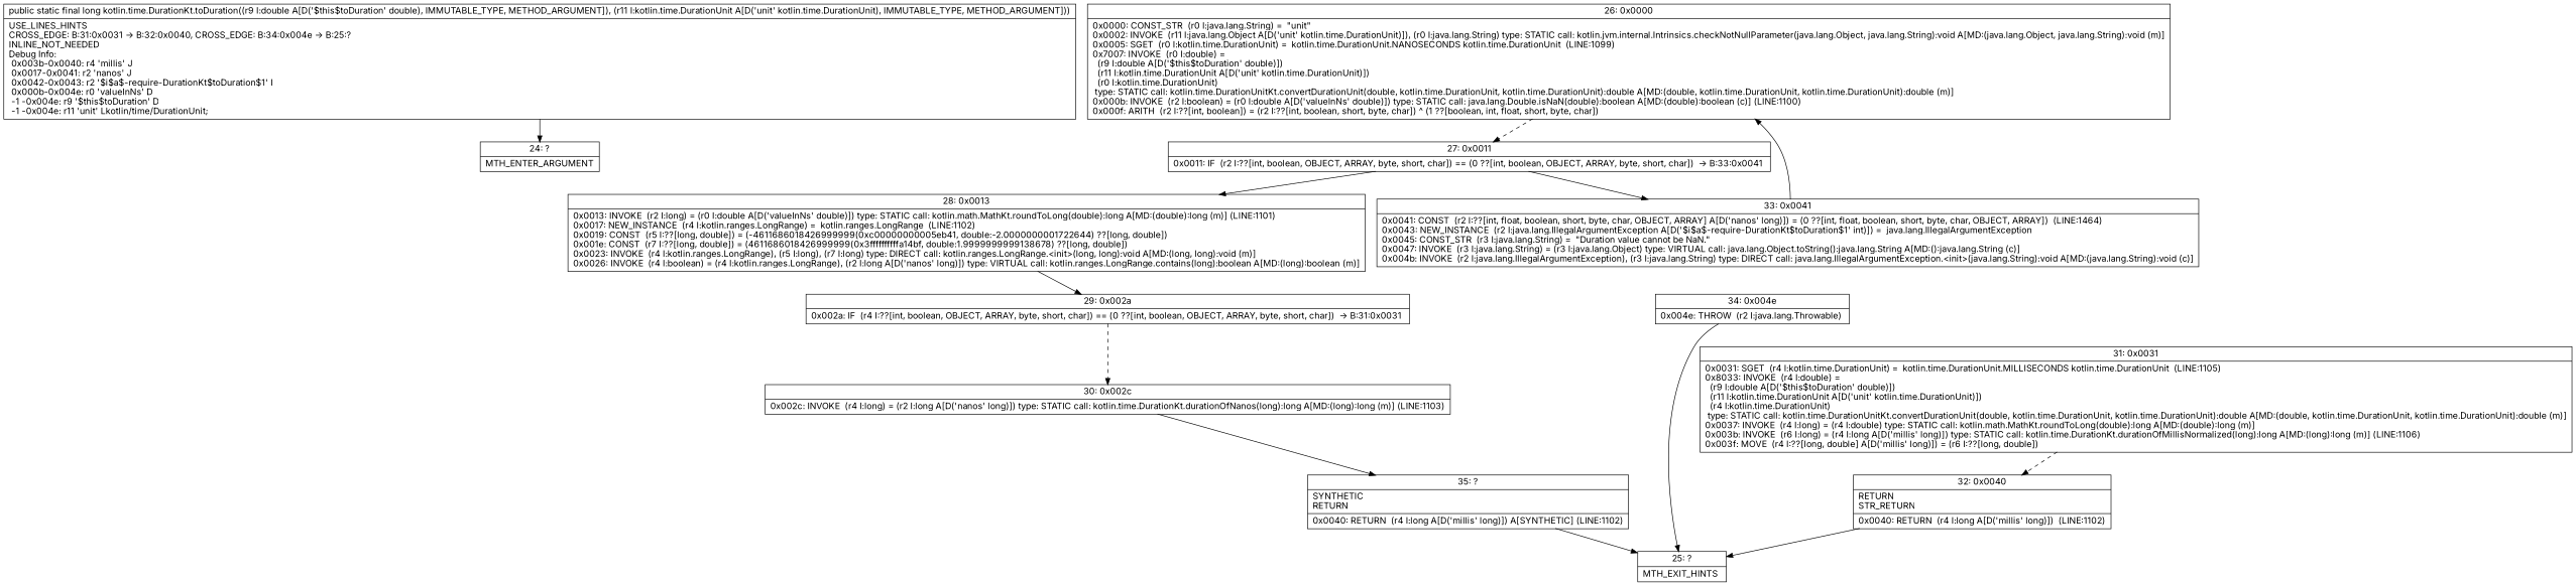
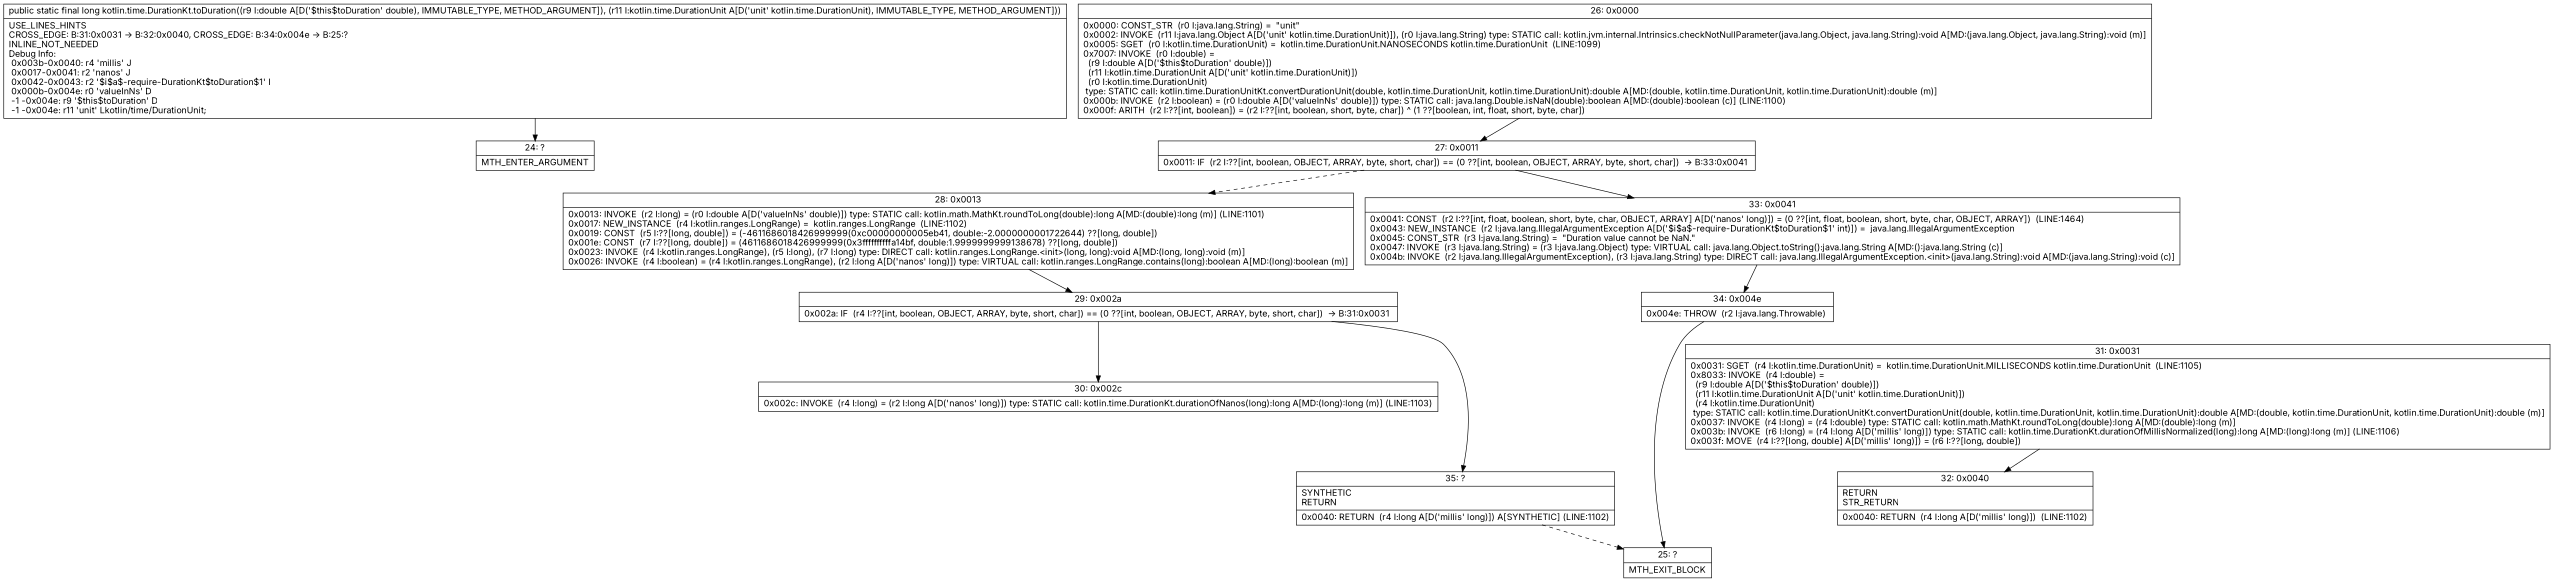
  digraph {
    fontname=Inter
    node [fontname=Inter shape=record]
    edge [fontname=Inter]
    n1 [label="{24\:\ ?|MTH_ENTER_ARGUMENT\l}"]
    n2 [label="{26\:\ 0x0000|0x0000: CONST_STR  (r0 I:java.lang.String) =  \"unit\" \l0x0002: INVOKE  (r11 I:java.lang.Object A[D('unit' kotlin.time.DurationUnit)]), (r0 I:java.lang.String) type: STATIC call: kotlin.jvm.internal.Intrinsics.checkNotNullParameter(java.lang.Object, java.lang.String):void A[MD:(java.lang.Object, java.lang.String):void (m)]\l0x0005: SGET  (r0 I:kotlin.time.DurationUnit) =  kotlin.time.DurationUnit.NANOSECONDS kotlin.time.DurationUnit  (LINE:1099)\l0x7007: INVOKE  (r0 I:double) = \l  (r9 I:double A[D('$this$toDuration' double)])\l  (r11 I:kotlin.time.DurationUnit A[D('unit' kotlin.time.DurationUnit)])\l  (r0 I:kotlin.time.DurationUnit)\l type: STATIC call: kotlin.time.DurationUnitKt.convertDurationUnit(double, kotlin.time.DurationUnit, kotlin.time.DurationUnit):double A[MD:(double, kotlin.time.DurationUnit, kotlin.time.DurationUnit):double (m)]\l0x000b: INVOKE  (r2 I:boolean) = (r0 I:double A[D('valueInNs' double)]) type: STATIC call: java.lang.Double.isNaN(double):boolean A[MD:(double):boolean (c)] (LINE:1100)\l0x000f: ARITH  (r2 I:??[int, boolean]) = (r2 I:??[int, boolean, short, byte, char]) ^ (1 ??[boolean, int, float, short, byte, char]) \l}"]
    n3 [label="{27\:\ 0x0011|0x0011: IF  (r2 I:??[int, boolean, OBJECT, ARRAY, byte, short, char]) == (0 ??[int, boolean, OBJECT, ARRAY, byte, short, char])  \-\> B:33:0x0041 \l}"]
    n4 [label="{28\:\ 0x0013|0x0013: INVOKE  (r2 I:long) = (r0 I:double A[D('valueInNs' double)]) type: STATIC call: kotlin.math.MathKt.roundToLong(double):long A[MD:(double):long (m)] (LINE:1101)\l0x0017: NEW_INSTANCE  (r4 I:kotlin.ranges.LongRange) =  kotlin.ranges.LongRange  (LINE:1102)\l0x0019: CONST  (r5 I:??[long, double]) = (\-4611686018426999999(0xc00000000005eb41, double:\-2.0000000001722644) ??[long, double]) \l0x001e: CONST  (r7 I:??[long, double]) = (4611686018426999999(0x3ffffffffffa14bf, double:1.9999999999138678) ??[long, double]) \l0x0023: INVOKE  (r4 I:kotlin.ranges.LongRange), (r5 I:long), (r7 I:long) type: DIRECT call: kotlin.ranges.LongRange.\<init\>(long, long):void A[MD:(long, long):void (m)]\l0x0026: INVOKE  (r4 I:boolean) = (r4 I:kotlin.ranges.LongRange), (r2 I:long A[D('nanos' long)]) type: VIRTUAL call: kotlin.ranges.LongRange.contains(long):boolean A[MD:(long):boolean (m)]\l}"]
    n5 [label="{33\:\ 0x0041|0x0041: CONST  (r2 I:??[int, float, boolean, short, byte, char, OBJECT, ARRAY] A[D('nanos' long)]) = (0 ??[int, float, boolean, short, byte, char, OBJECT, ARRAY])  (LINE:1464)\l0x0043: NEW_INSTANCE  (r2 I:java.lang.IllegalArgumentException A[D('$i$a$\-require\-DurationKt$toDuration$1' int)]) =  java.lang.IllegalArgumentException \l0x0045: CONST_STR  (r3 I:java.lang.String) =  \"Duration value cannot be NaN.\" \l0x0047: INVOKE  (r3 I:java.lang.String) = (r3 I:java.lang.Object) type: VIRTUAL call: java.lang.Object.toString():java.lang.String A[MD:():java.lang.String (c)]\l0x004b: INVOKE  (r2 I:java.lang.IllegalArgumentException), (r3 I:java.lang.String) type: DIRECT call: java.lang.IllegalArgumentException.\<init\>(java.lang.String):void A[MD:(java.lang.String):void (c)]\l}"]
    n6 [label="{29\:\ 0x002a|0x002a: IF  (r4 I:??[int, boolean, OBJECT, ARRAY, byte, short, char]) == (0 ??[int, boolean, OBJECT, ARRAY, byte, short, char])  \-\> B:31:0x0031 \l}"]
    n7 [label="{34\:\ 0x004e|0x004e: THROW  (r2 I:java.lang.Throwable) \l}"]
    n8 [label="{30\:\ 0x002c|0x002c: INVOKE  (r4 I:long) = (r2 I:long A[D('nanos' long)]) type: STATIC call: kotlin.time.DurationKt.durationOfNanos(long):long A[MD:(long):long (m)] (LINE:1103)\l}"]
    n9 [label="{35\:\ ?|SYNTHETIC\lRETURN\l|0x0040: RETURN  (r4 I:long A[D('millis' long)]) A[SYNTHETIC] (LINE:1102)\l}"]
    n10 [label="{31\:\ 0x0031|0x0031: SGET  (r4 I:kotlin.time.DurationUnit) =  kotlin.time.DurationUnit.MILLISECONDS kotlin.time.DurationUnit  (LINE:1105)\l0x8033: INVOKE  (r4 I:double) = \l  (r9 I:double A[D('$this$toDuration' double)])\l  (r11 I:kotlin.time.DurationUnit A[D('unit' kotlin.time.DurationUnit)])\l  (r4 I:kotlin.time.DurationUnit)\l type: STATIC call: kotlin.time.DurationUnitKt.convertDurationUnit(double, kotlin.time.DurationUnit, kotlin.time.DurationUnit):double A[MD:(double, kotlin.time.DurationUnit, kotlin.time.DurationUnit):double (m)]\l0x0037: INVOKE  (r4 I:long) = (r4 I:double) type: STATIC call: kotlin.math.MathKt.roundToLong(double):long A[MD:(double):long (m)]\l0x003b: INVOKE  (r6 I:long) = (r4 I:long A[D('millis' long)]) type: STATIC call: kotlin.time.DurationKt.durationOfMillisNormalized(long):long A[MD:(long):long (m)] (LINE:1106)\l0x003f: MOVE  (r4 I:??[long, double] A[D('millis' long)]) = (r6 I:??[long, double]) \l}"]
    n11 [label="{32\:\ 0x0040|RETURN\lSTR_RETURN\l|0x0040: RETURN  (r4 I:long A[D('millis' long)])  (LINE:1102)\l}"]
-   n12 [label="{25\:\ ?|MTH_EXIT_HINTS\l}"]
+   n12 [label="{25\:\ ?|MTH_EXIT_BLOCK\l}"]
    n13 [label="{public static final long kotlin.time.DurationKt.toDuration((r9 I:double A[D('$this$toDuration' double), IMMUTABLE_TYPE, METHOD_ARGUMENT]), (r11 I:kotlin.time.DurationUnit A[D('unit' kotlin.time.DurationUnit), IMMUTABLE_TYPE, METHOD_ARGUMENT]))  | USE_LINES_HINTS\lCROSS_EDGE: B:31:0x0031 \-\> B:32:0x0040, CROSS_EDGE: B:34:0x004e \-\> B:25:?\lINLINE_NOT_NEEDED\lDebug Info:\l  0x003b\-0x0040: r4 'millis' J\l  0x0017\-0x0041: r2 'nanos' J\l  0x0042\-0x0043: r2 '$i$a$\-require\-DurationKt$toDuration$1' I\l  0x000b\-0x004e: r0 'valueInNs' D\l  \-1 \-0x004e: r9 '$this$toDuration' D\l  \-1 \-0x004e: r11 'unit' Lkotlin\/time\/DurationUnit;\l}"]
-   n2 -> n3 [style=dashed]
-   n3 -> n4 [style=solid]
+   n2 -> n3
+   n3 -> n4 [style=dashed]
    n3 -> n5
    n4 -> n6
-   n5 -> n2
-   n6 -> n8 [style=dashed]
+   n5 -> n7
+   n6 -> n8 [style=solid]
    n7 -> n12
-   n8 -> n9
-   n9 -> n12
-   n10 -> n11 [style=dashed]
-   n11 -> n12
+   n6 -> n9
+   n9 -> n12 [style=dashed]
+   n10 -> n11
    n13 -> n1
  }
